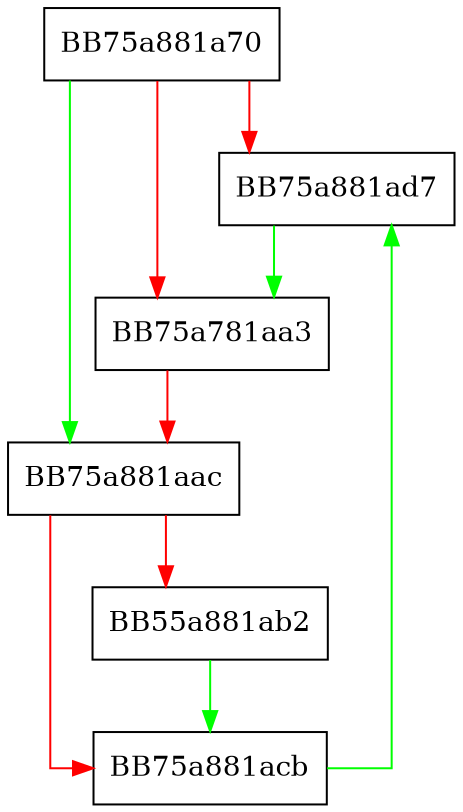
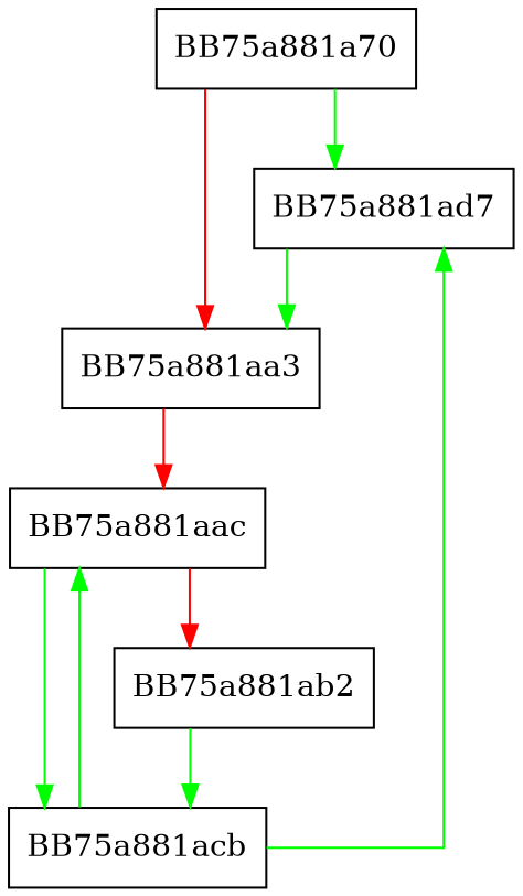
  digraph {
    splines=ortho
    node [shape=box]
    edge [color=green]
    BB75a881a70
    BB75a881ad7
-   BB75a881aa3 [label=BB75a781aa3]
+   BB75a881aa3
    BB75a881aac
    BB75a881acb
-   BB75a881ab2 [label=BB55a881ab2]
-   BB75a881a70 -> BB75a881ad7 [color=red]
+   BB75a881ab2
+   BB75a881a70 -> BB75a881ad7
    BB75a881a70 -> BB75a881aa3 [color=red]
    BB75a881ad7 -> BB75a881aa3
    BB75a881aa3 -> BB75a881aac [color=red]
-   BB75a881aac -> BB75a881acb [color=red]
+   BB75a881aac -> BB75a881acb
    BB75a881aac -> BB75a881ab2 [color=red]
    BB75a881acb -> BB75a881ad7
-   BB75a881a70 -> BB75a881aac
+   BB75a881acb -> BB75a881aac
    BB75a881ab2 -> BB75a881acb
  }
